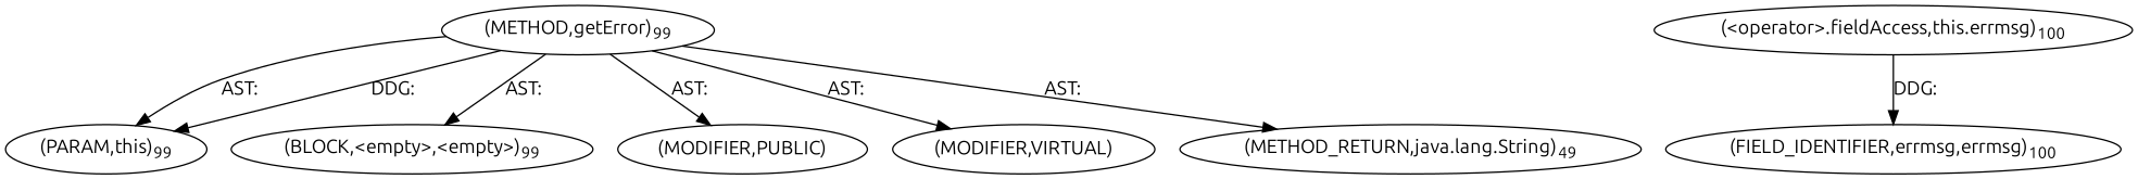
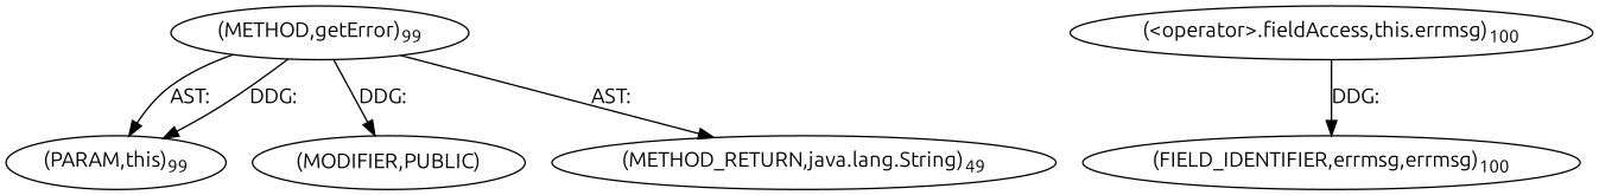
  digraph {
    fontname=Ubuntu
    node [fontname=Ubuntu]
    edge [fontname=Ubuntu]
    n1 [label=<(METHOD,getError)<SUB>99</SUB>>]
    n2 [label=<(PARAM,this)<SUB>99</SUB>>]
-   n3 [label=<(BLOCK,&lt;empty&gt;,&lt;empty&gt;)<SUB>99</SUB>>]
    n4 [label=<(MODIFIER,PUBLIC)>]
-   n5 [label=<(MODIFIER,VIRTUAL)>]
    n6 [label=<(METHOD_RETURN,java.lang.String)<SUB>49</SUB>>]
    n7 [label=<(&lt;operator&gt;.fieldAccess,this.errmsg)<SUB>100</SUB>>]
    n8 [label=<(FIELD_IDENTIFIER,errmsg,errmsg)<SUB>100</SUB>>]
    n1 -> n2 [label="AST: "]
    n1 -> n2 [label="DDG: "]
-   n1 -> n3 [label="AST: "]
-   n1 -> n4 [label="AST: "]
-   n1 -> n5 [label="AST: "]
+   n1 -> n4 [label="DDG: "]
    n1 -> n6 [label="AST: "]
    n7 -> n8 [label="DDG: "]
  }
